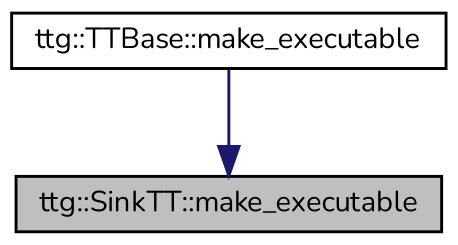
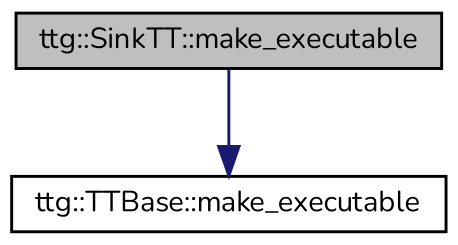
  digraph {
    rankdir=TB
    fontname=Nunito
    node [color=black fontname=Nunito fontsize=10 shape=record style=filled]
    n1 [fillcolor=grey75 fontcolor=black height=0.2 label="ttg::SinkTT::make_executable" width=0.4]
    n2 [fillcolor=white height=0.2 label="ttg::TTBase::make_executable" width=0.4]
-   n2 -> n1 [color=midnightblue fontname=Nunito fontsize=10 labelfontname=FreeSans labelfontsize=10 style=solid]
+   n1 -> n2 [color=midnightblue fontname=Nunito fontsize=10 labelfontname=FreeSans labelfontsize=10 style=solid]
  }
